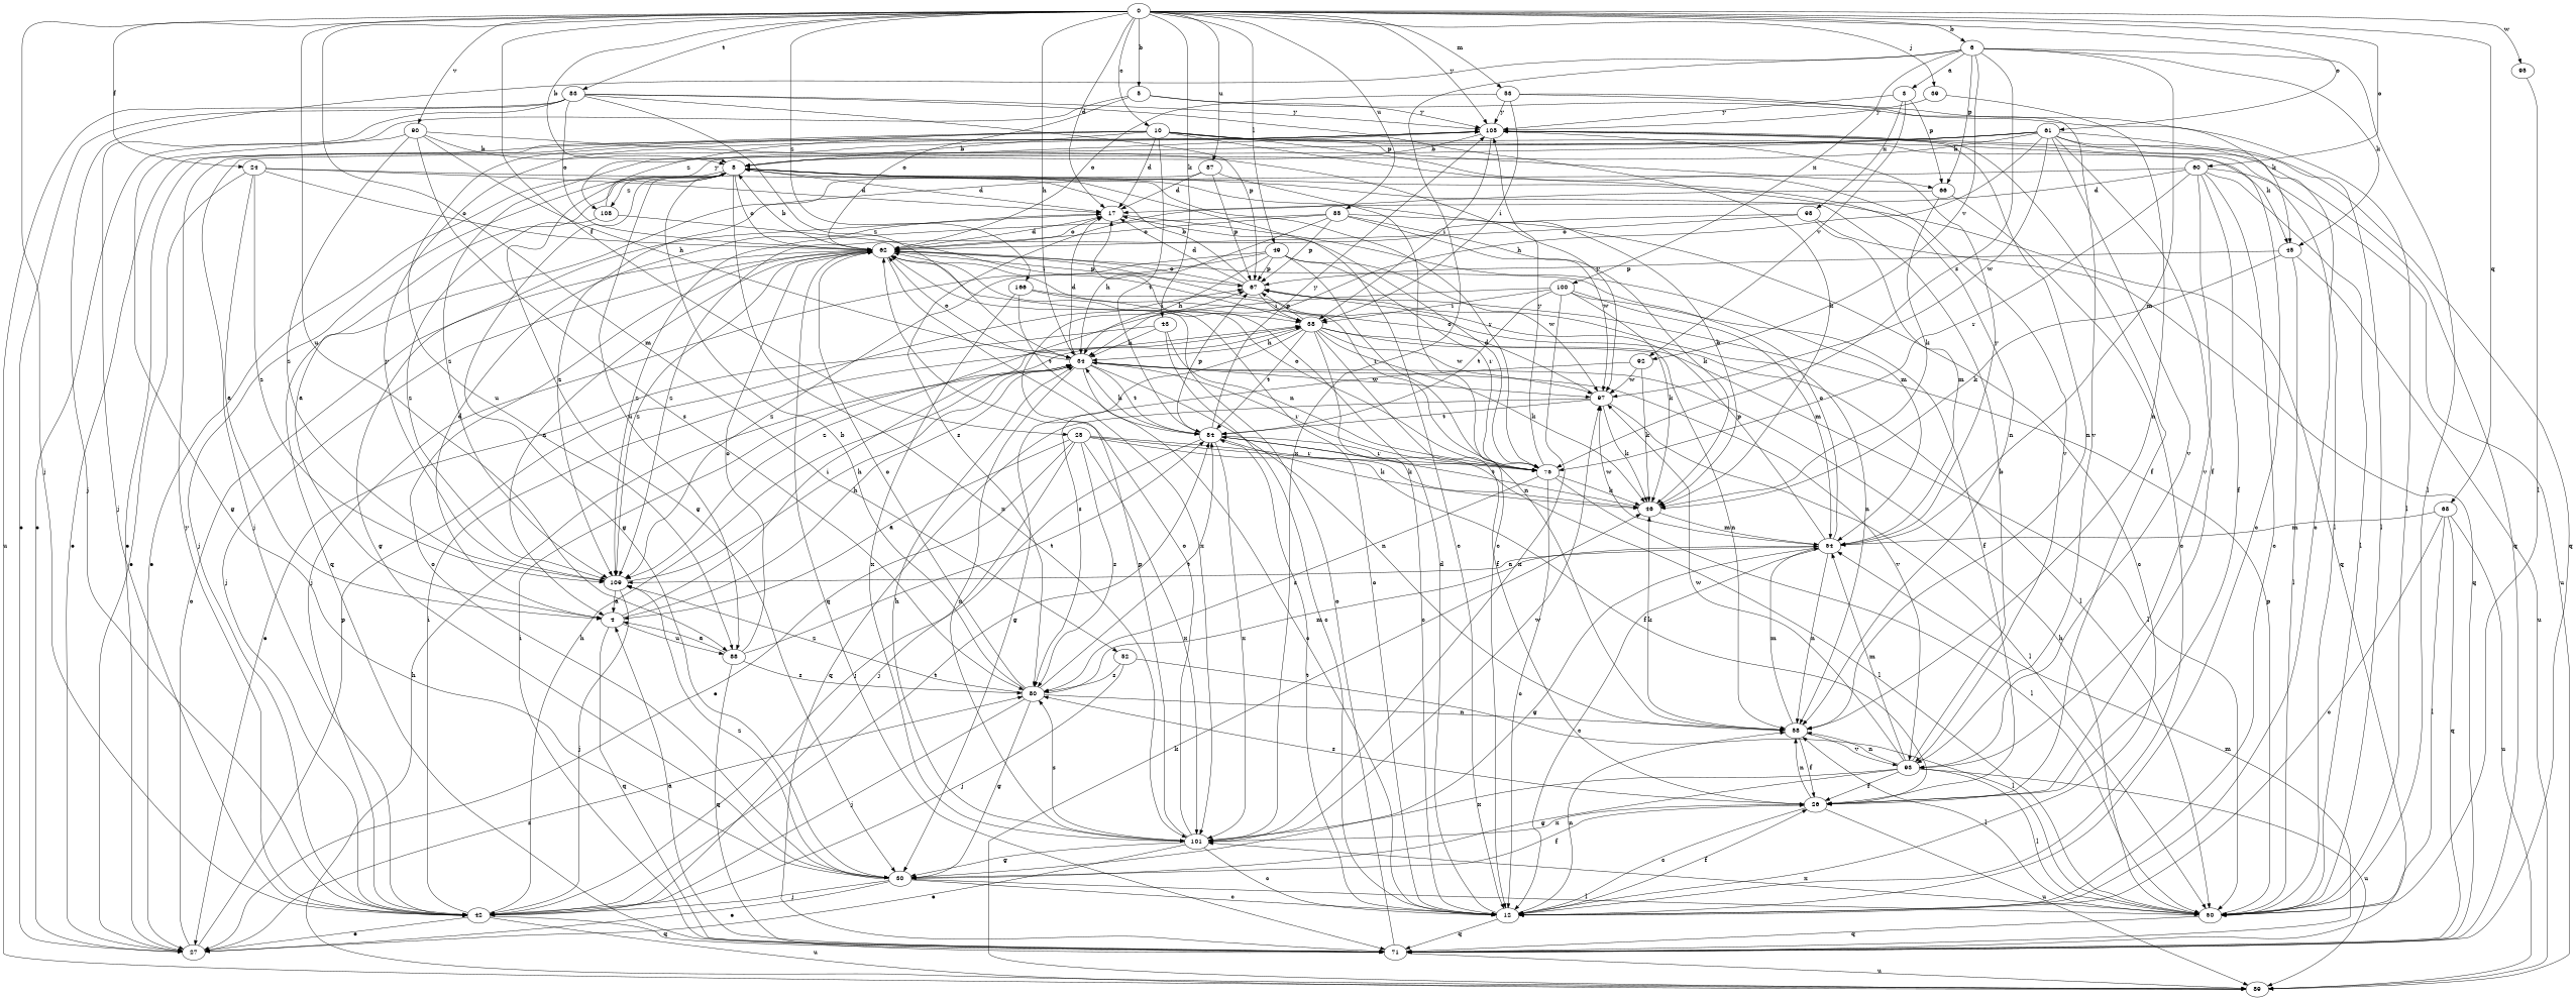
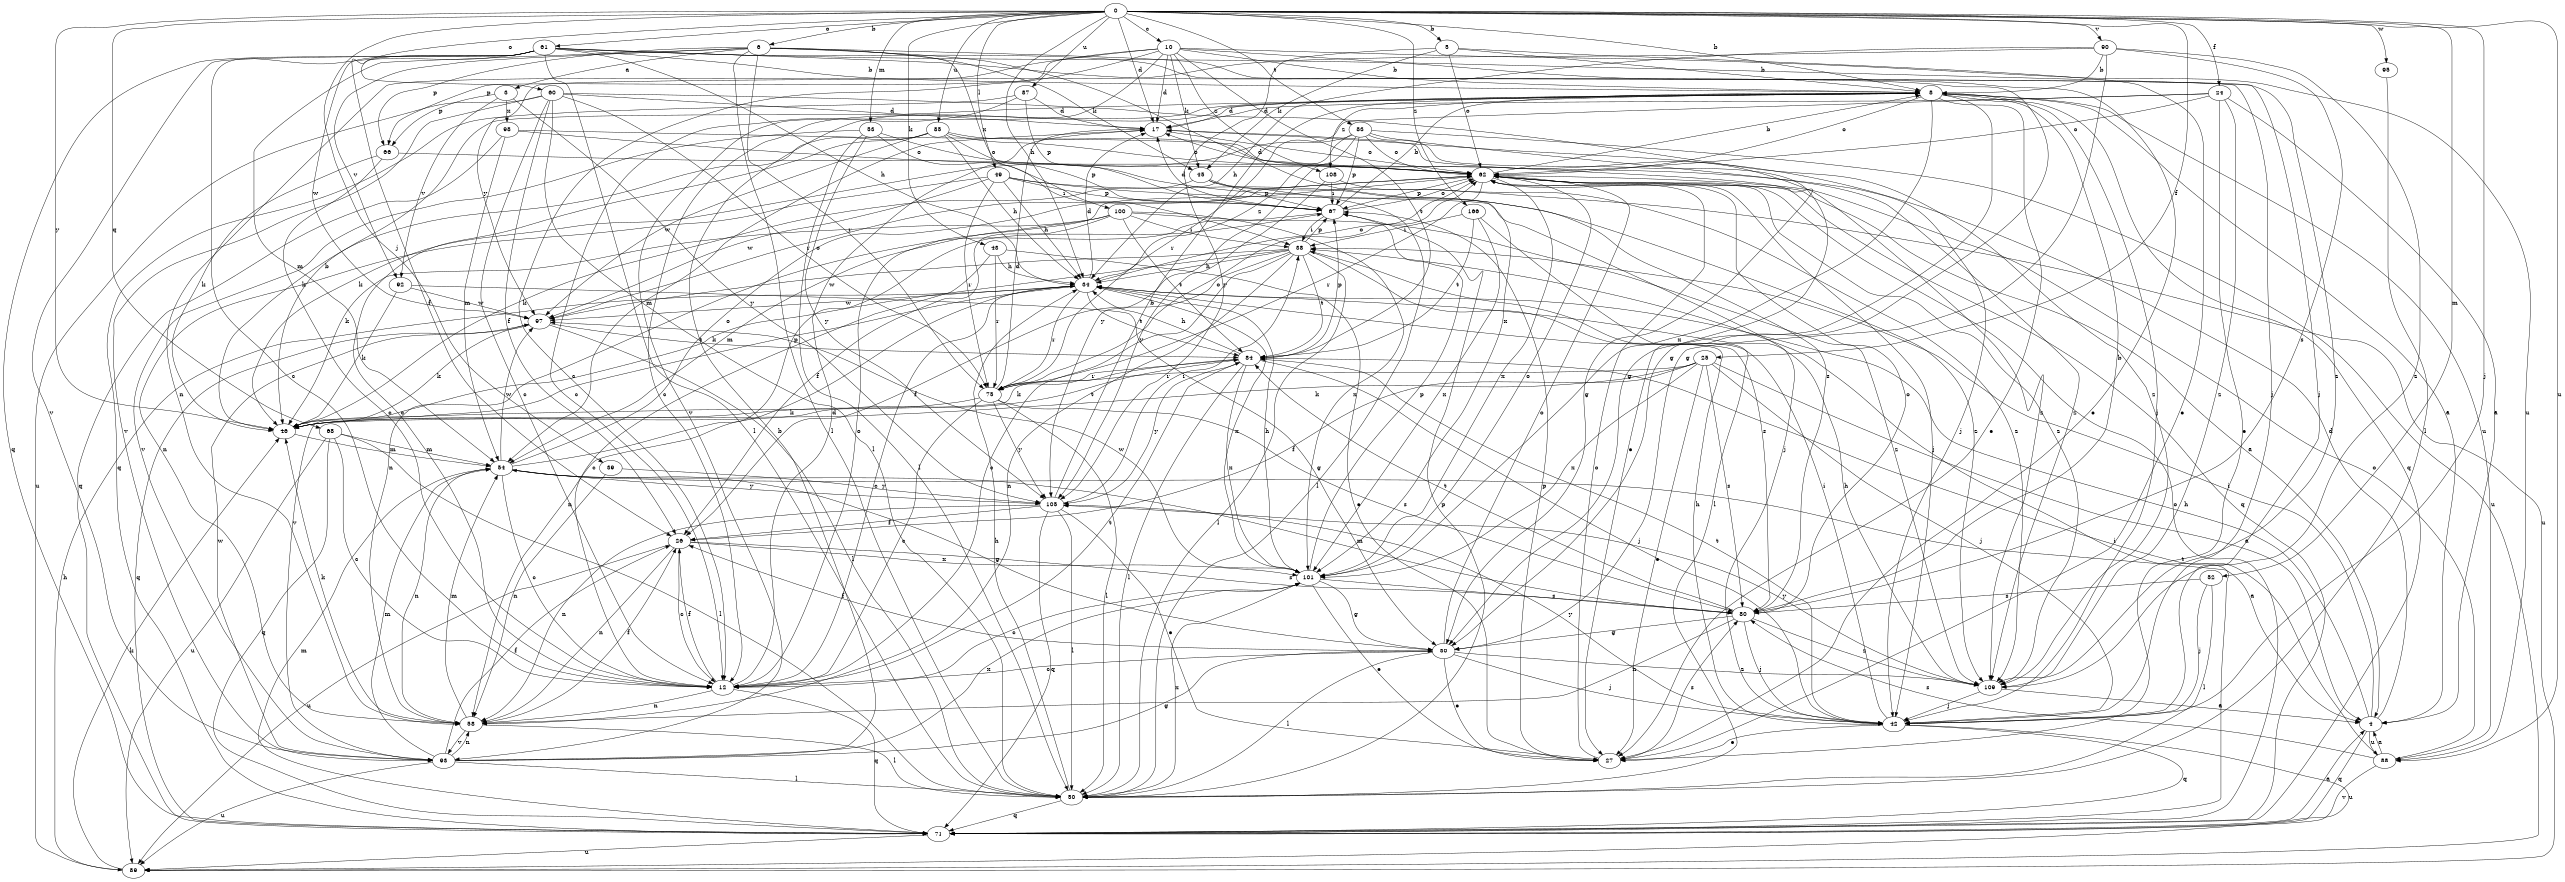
  strict digraph {
    0
    5
    6
    8
    10
    17
    24
    25
    34
    39
    42
    43
    49
    52
    53
    60
    61
    68
    83
    85
    87
    88
    90
    95
    105
    n26 [label=166]
    n27 [label=27]
    45
    62
    3
    66
    92
    50
    54
    75
    100
    101
    4
    71
    12
    30
    108
    46
    58
    84
    93
    109
    26
    80
    97
    38
    89
    67
    98
    0 -> 5 [label=b]
    0 -> 6 [label=b]
    0 -> 8 [label=b]
    0 -> 10 [label=c]
    0 -> 17 [label=d]
    0 -> 24 [label=f]
    0 -> 25 [label=f]
    0 -> 34 [label=h]
    0 -> 39 [label=j]
    0 -> 42 [label=j]
    0 -> 43 [label=k]
    0 -> 49 [label=l]
    0 -> 52 [label=m]
    0 -> 53 [label=m]
    0 -> 60 [label=o]
    0 -> 61 [label=o]
    0 -> 68 [label=q]
    0 -> 83 [label=t]
    0 -> 85 [label=u]
    0 -> 87 [label=u]
    0 -> 88 [label=u]
    0 -> 90 [label=v]
    0 -> 95 [label=w]
-   0 -> 105 [label=y]
+   0 -> 46 [label=y]
    0 -> n26 [label=z]
+   5 -> 8 [label=b]
    5 -> 105 [label=y]
    5 -> n27 [label=e]
    5 -> 45 [label=k]
    5 -> 62 [label=o]
    6 -> 42 [label=j]
    6 -> 45 [label=k]
    6 -> 3 [label=a]
    6 -> 66 [label=p]
    6 -> 92 [label=v]
    6 -> 50 [label=l]
    6 -> 54 [label=m]
-   6 -> 75 [label=s]
+   6 -> 75 [label=r]
    6 -> 100 [label=x]
    6 -> 101 [label=x]
    8 -> 17 [label=d]
    8 -> 42 [label=j]
    8 -> 88 [label=u]
    8 -> n27 [label=e]
    8 -> 62 [label=o]
    8 -> 101 [label=x]
    8 -> 4 [label=a]
    8 -> 71 [label=q]
    8 -> 12 [label=c]
    8 -> 30 [label=g]
    8 -> 108 [label=z]
    8 -> 46 [label=b]
    10 -> 8 [label=b]
    10 -> 17 [label=d]
    10 -> 88 [label=u]
    10 -> n27 [label=e]
    10 -> 45 [label=k]
    10 -> 66 [label=p]
    10 -> 12 [label=c]
    10 -> 108 [label=z]
    10 -> 58 [label=n]
    10 -> 84 [label=t]
    10 -> 93 [label=v]
    17 -> 62 [label=o]
    17 -> 54 [label=m]
    17 -> 30 [label=g]
    24 -> 17 [label=d]
    24 -> n27 [label=e]
    24 -> 62 [label=o]
    24 -> 75 [label=r]
    24 -> 4 [label=a]
    24 -> 109 [label=z]
    25 -> 42 [label=j]
    25 -> n27 [label=e]
    25 -> 75 [label=r]
    25 -> 101 [label=x]
    25 -> 4 [label=a]
    25 -> 46 [label=k]
    25 -> 26 [label=f]
    25 -> 80 [label=s]
    34 -> 17 [label=d]
    34 -> 62 [label=o]
    34 -> 75 [label=r]
    34 -> 101 [label=x]
    34 -> 12 [label=c]
    34 -> 58 [label=n]
    34 -> 84 [label=t]
    34 -> 93 [label=v]
    34 -> 97 [label=w]
    39 -> 105 [label=y]
    39 -> 58 [label=n]
    42 -> 34 [label=h]
    42 -> 105 [label=y]
    42 -> n27 [label=e]
    42 -> 71 [label=q]
    42 -> 84 [label=t]
    42 -> 38 [label=i]
    42 -> 89 [label=u]
    43 -> 34 [label=h]
    43 -> n27 [label=e]
-   43 -> 75 [label=n]
+   43 -> 75 [label=r]
    43 -> 12 [label=c]
    49 -> 34 [label=h]
    49 -> 42 [label=j]
    49 -> 75 [label=r]
    49 -> 58 [label=n]
    49 -> 109 [label=z]
    49 -> 97 [label=w]
    49 -> 67 [label=p]
    52 -> 42 [label=j]
    52 -> 50 [label=l]
    52 -> 80 [label=s]
    53 -> 105 [label=y]
    53 -> 62 [label=o]
    53 -> 50 [label=l]
    53 -> 93 [label=v]
    53 -> 38 [label=i]
    60 -> 17 [label=d]
    60 -> 50 [label=l]
    60 -> 75 [label=r]
    60 -> 12 [label=c]
    60 -> 93 [label=v]
    60 -> 109 [label=z]
    60 -> 26 [label=f]
    60 -> 89 [label=u]
    61 -> 8 [label=b]
    61 -> 34 [label=h]
    61 -> 42 [label=j]
    61 -> 50 [label=l]
    61 -> 71 [label=q]
    61 -> 12 [label=c]
    61 -> 30 [label=g]
    61 -> 93 [label=v]
    61 -> 109 [label=z]
    61 -> 26 [label=f]
    61 -> 97 [label=w]
    68 -> 50 [label=l]
    68 -> 54 [label=m]
    68 -> 71 [label=q]
    68 -> 12 [label=c]
    68 -> 89 [label=u]
    83 -> 34 [label=z]
    83 -> 42 [label=j]
    83 -> 105 [label=y]
    83 -> n27 [label=e]
    83 -> 62 [label=o]
    83 -> 46 [label=k]
    83 -> 89 [label=u]
    83 -> 67 [label=p]
    85 -> 34 [label=h]
    85 -> 62 [label=o]
    85 -> 12 [label=c]
    85 -> 46 [label=k]
    85 -> 109 [label=z]
    85 -> 97 [label=w]
    85 -> 67 [label=p]
    87 -> 17 [label=d]
    87 -> 71 [label=q]
    87 -> 12 [label=c]
    87 -> 67 [label=p]
    88 -> 62 [label=o]
    88 -> 4 [label=a]
-   88 -> 71 [label=q]
+   88 -> 71 [label=v]
    88 -> 84 [label=t]
    88 -> 80 [label=s]
    90 -> 8 [label=b]
    90 -> 34 [label=h]
    90 -> 30 [label=g]
    90 -> 109 [label=z]
    90 -> 80 [label=s]
    90 -> 97 [label=y]
    95 -> 50 [label=l]
    105 -> 8 [label=b]
    105 -> n27 [label=e]
    105 -> 50 [label=l]
    105 -> 71 [label=q]
    105 -> 58 [label=n]
    105 -> 26 [label=f]
    105 -> 38 [label=i]
    n26 -> 50 [label=l]
    n26 -> 101 [label=x]
    n26 -> 84 [label=t]
    n26 -> 38 [label=i]
    n27 -> 62 [label=o]
    n27 -> 80 [label=s]
    n27 -> 67 [label=p]
    45 -> 50 [label=l]
    45 -> 46 [label=k]
    45 -> 89 [label=u]
    45 -> 67 [label=p]
    62 -> 8 [label=b]
    62 -> 17 [label=d]
    62 -> 42 [label=j]
    62 -> 75 [label=r]
    62 -> 101 [label=x]
    62 -> 4 [label=a]
    62 -> 71 [label=q]
    62 -> 109 [label=z]
    62 -> 67 [label=p]
    3 -> 105 [label=y]
    3 -> 66 [label=p]
    3 -> 92 [label=v]
    3 -> 98 [label=x]
    66 -> 12 [label=c]
    66 -> 46 [label=k]
    66 -> 80 [label=s]
    92 -> 30 [label=g]
    92 -> 46 [label=k]
    92 -> 97 [label=w]
    50 -> 34 [label=h]
    50 -> 101 [label=x]
    50 -> 71 [label=q]
    50 -> 67 [label=p]
    54 -> 105 [label=y]
    54 -> 62 [label=o]
-   54 -> 109 [label=a]
+   54 -> 4 [label=a]
    54 -> 12 [label=c]
    54 -> 30 [label=g]
    54 -> 58 [label=n]
    54 -> 97 [label=w]
    54 -> 67 [label=p]
    75 -> 17 [label=d]
    75 -> 105 [label=y]
    75 -> 62 [label=o]
    75 -> 50 [label=l]
    75 -> 12 [label=c]
    75 -> 46 [label=k]
    75 -> 80 [label=s]
    100 -> 54 [label=m]
    100 -> 101 [label=x]
    100 -> 46 [label=k]
    100 -> 84 [label=t]
    100 -> 109 [label=z]
    100 -> 26 [label=f]
    100 -> 38 [label=i]
    101 -> 34 [label=h]
    101 -> n27 [label=e]
    101 -> 62 [label=o]
    101 -> 12 [label=c]
    101 -> 30 [label=g]
    101 -> 80 [label=s]
    101 -> 97 [label=w]
    101 -> 67 [label=p]
    4 -> 17 [label=d]
    4 -> 34 [label=h]
    4 -> 88 [label=u]
    4 -> 71 [label=q]
    4 -> 38 [label=i]
    71 -> 62 [label=o]
    71 -> 54 [label=m]
    71 -> 4 [label=a]
    71 -> 38 [label=i]
    71 -> 89 [label=u]
    12 -> 17 [label=d]
    12 -> 62 [label=o]
    12 -> 71 [label=q]
    12 -> 58 [label=n]
    12 -> 84 [label=t]
    12 -> 26 [label=f]
    30 -> 42 [label=j]
    30 -> n27 [label=e]
    30 -> 62 [label=o]
    30 -> 50 [label=l]
    30 -> 12 [label=c]
    30 -> 109 [label=z]
    30 -> 26 [label=f]
    108 -> 105 [label=y]
    108 -> 109 [label=z]
-   108 -> 38 [label=i]
+   108 -> 67 [label=i]
    46 -> 54 [label=m]
    46 -> 84 [label=t]
-   50 -> 58 [label=l]
+   58 -> 50 [label=l]
    58 -> 54 [label=m]
    58 -> 46 [label=k]
    58 -> 93 [label=v]
    58 -> 26 [label=f]
    84 -> 34 [label=h]
    84 -> 42 [label=j]
    84 -> 105 [label=y]
    84 -> 50 [label=l]
    84 -> 75 [label=r]
    84 -> 101 [label=x]
    84 -> 46 [label=k]
    84 -> 67 [label=p]
    93 -> 8 [label=b]
    93 -> 50 [label=l]
    93 -> 54 [label=m]
    93 -> 101 [label=x]
    93 -> 30 [label=g]
    93 -> 58 [label=n]
    93 -> 26 [label=f]
    93 -> 97 [label=w]
    93 -> 89 [label=u]
    109 -> 34 [label=h]
    109 -> 42 [label=j]
    109 -> 105 [label=y]
    109 -> 4 [label=a]
    26 -> 101 [label=x]
    26 -> 12 [label=c]
    26 -> 58 [label=n]
    26 -> 80 [label=s]
    26 -> 89 [label=u]
    80 -> 8 [label=b]
    80 -> 42 [label=j]
    80 -> 62 [label=o]
    80 -> 54 [label=m]
    80 -> 30 [label=g]
    80 -> 58 [label=n]
    80 -> 84 [label=t]
    80 -> 109 [label=z]
    97 -> 62 [label=o]
    97 -> 50 [label=l]
    97 -> 71 [label=q]
    97 -> 46 [label=k]
    97 -> 84 [label=t]
    38 -> 34 [label=h]
    38 -> 50 [label=l]
    38 -> 12 [label=c]
    38 -> 46 [label=k]
    38 -> 58 [label=n]
    38 -> 84 [label=t]
    38 -> 26 [label=f]
    38 -> 80 [label=s]
    38 -> 97 [label=w]
    38 -> 67 [label=p]
    89 -> 34 [label=h]
    89 -> 46 [label=k]
    67 -> 8 [label=b]
    67 -> 17 [label=d]
    67 -> 62 [label=o]
    67 -> 58 [label=n]
    67 -> 38 [label=i]
    98 -> 62 [label=o]
    98 -> 54 [label=m]
    98 -> 71 [label=q]
    98 -> 109 [label=z]
  }
